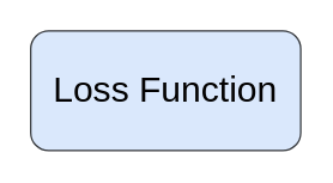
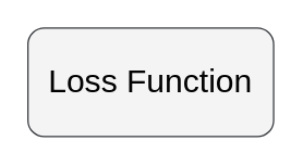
  <mxCell id="0" />
  <mxCell id="1" parent="0" />
- <mxCell id="2" value="Loss Function" style="rounded=1;whiteSpace=wrap;html=1;fillColor=#dae8fc;strokeColor=#36393d;fontColor=#030202;fontSize=24;" vertex="1" parent="1"><mxGeometry x="20" y="20" width="180" height="80" as="geometry" /></mxCell>
+ <mxCell id="2" value="Loss Function" style="rounded=1;whiteSpace=wrap;html=1;fillColor=#F4F4F4;strokeColor=#36393d;fontColor=#030202;fontSize=24;" vertex="1" parent="1"><mxGeometry x="20" y="20" width="180" height="80" as="geometry" /></mxCell>
